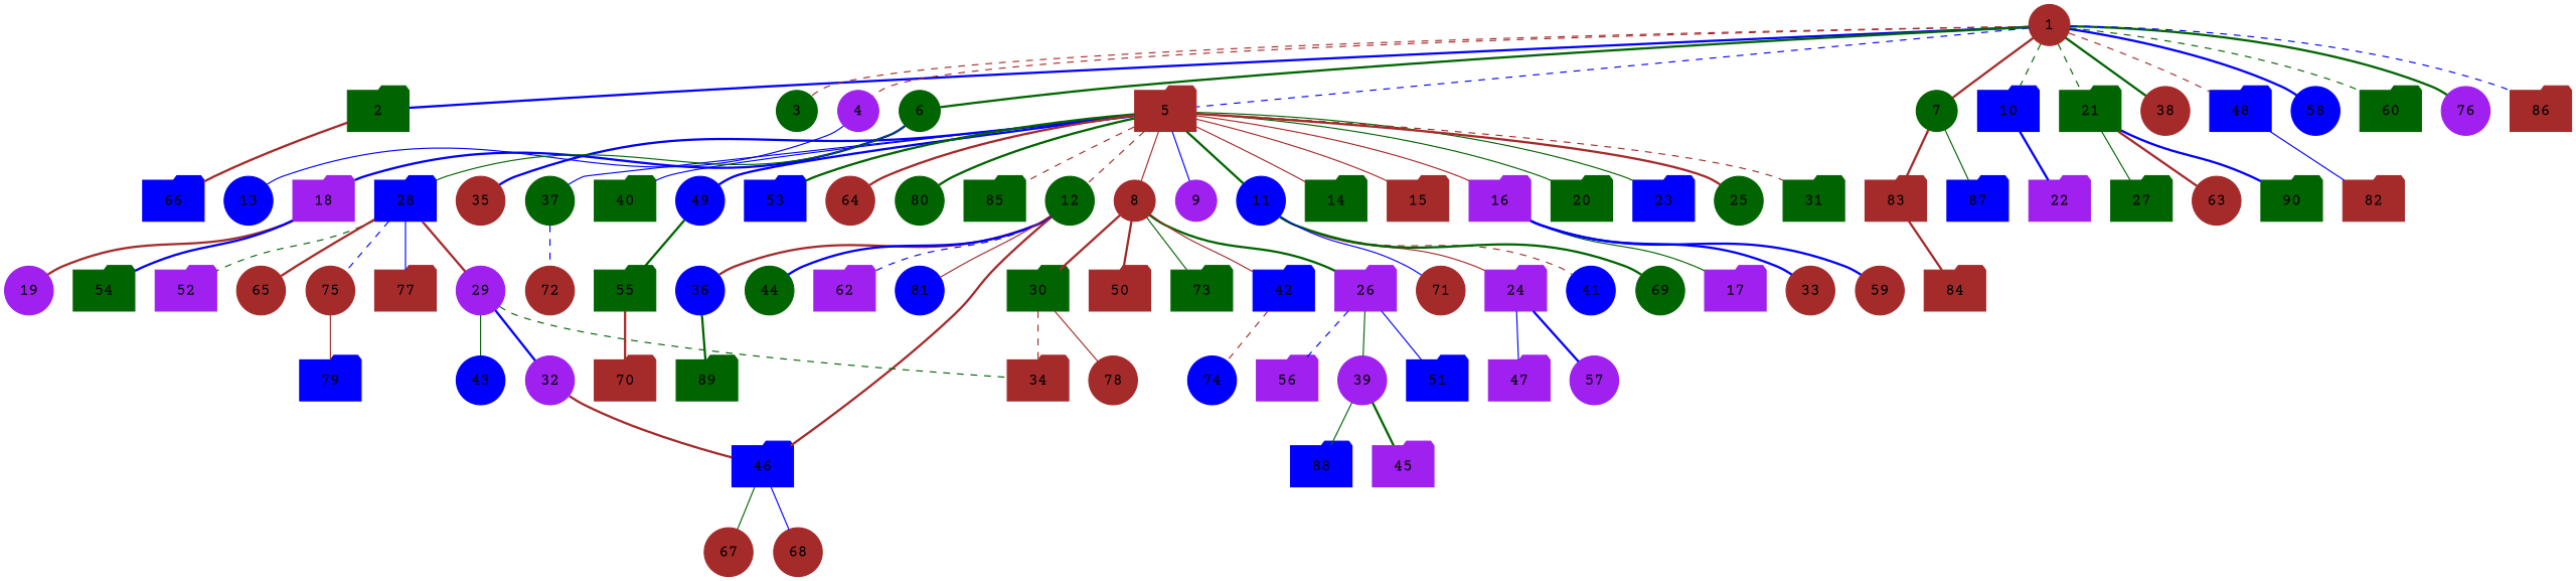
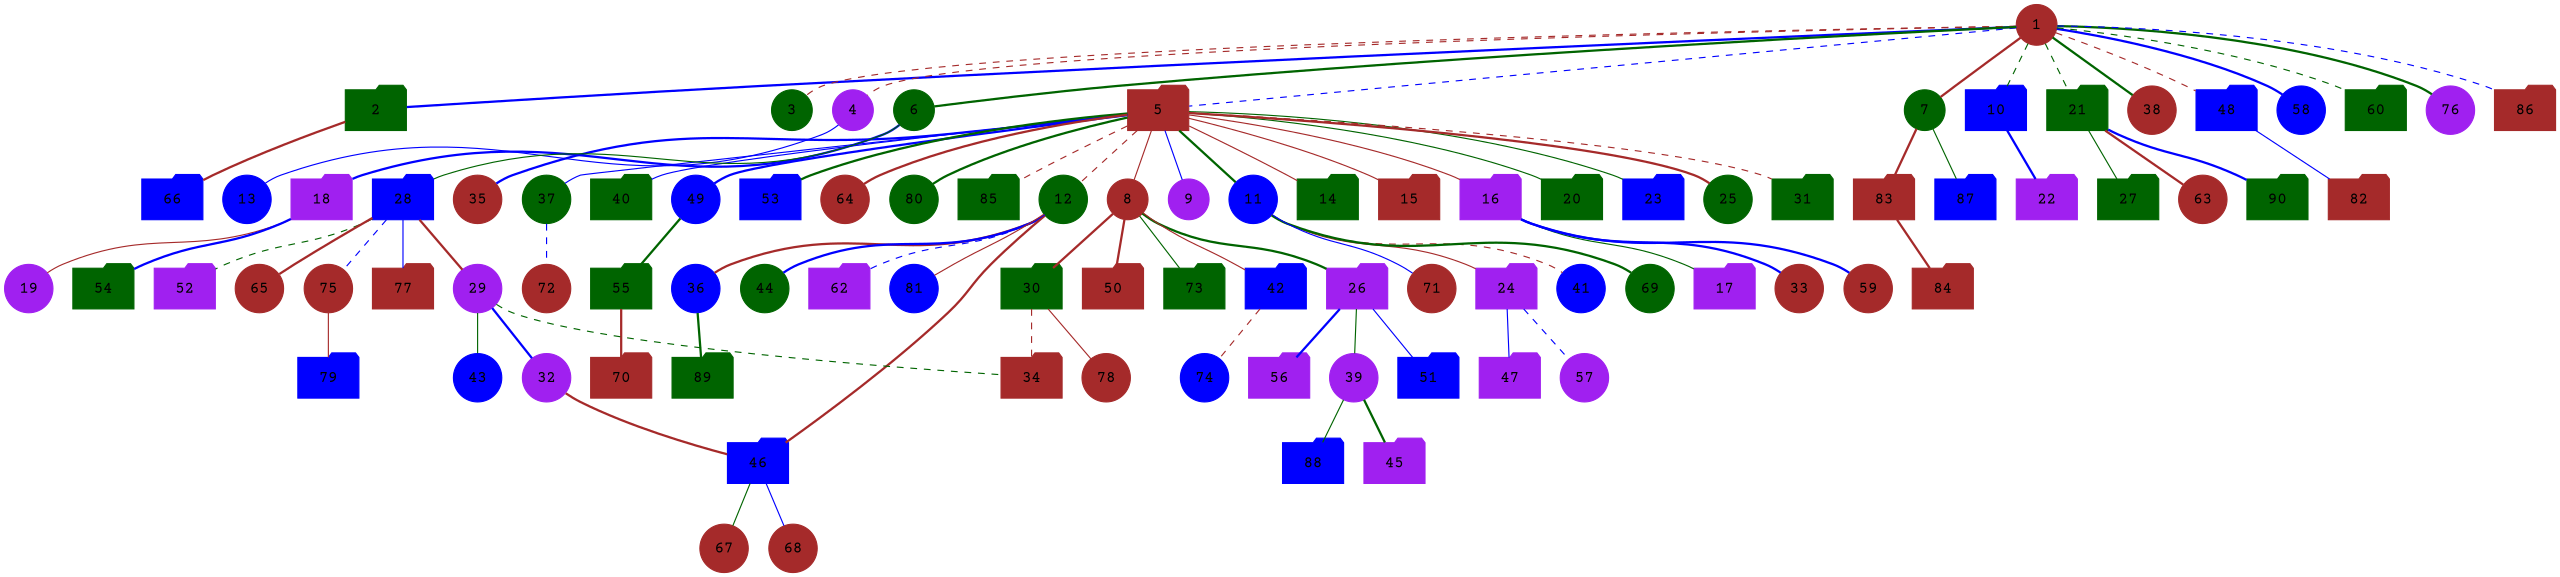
  graph {
    fontname="Courier Prime"
    node [color=brown fontname="Courier Prime" shape=folder style=filled]
    edge [color=brown fontname="Courier Prime" style=bold]
    1 [shape=circle]
    2 [color=darkgreen]
    3 [color=darkgreen shape=circle]
    4 [color=purple shape=circle]
    5
    6 [color=darkgreen shape=circle]
    7 [color=darkgreen shape=circle]
    10 [color=blue]
    21 [color=darkgreen]
    38 [shape=circle]
    48 [color=blue]
    58 [color=blue shape=circle]
    60 [color=darkgreen]
    76 [color=purple shape=circle]
    86
    66 [color=blue]
    13 [color=blue shape=circle]
    8 [shape=circle]
    9 [color=purple shape=circle]
    11 [color=blue shape=circle]
    12 [color=darkgreen shape=circle]
    14 [color=darkgreen]
    15
    16 [color=purple]
    20 [color=darkgreen]
    23 [color=blue]
    25 [color=darkgreen shape=circle]
    31 [color=darkgreen]
    35 [shape=circle]
    37 [color=darkgreen shape=circle]
    40 [color=darkgreen]
    49 [color=blue shape=circle]
    53 [color=blue]
    64 [shape=circle]
    80 [color=darkgreen shape=circle]
    85 [color=darkgreen]
    18 [color=purple]
    28 [color=blue]
    83
    87 [color=blue]
    22 [color=purple]
    27 [color=darkgreen]
    63 [shape=circle]
    90 [color=darkgreen]
    82
    26 [color=purple]
    30 [color=darkgreen]
    42 [color=blue]
    50
    73 [color=darkgreen]
    24 [color=purple]
    41 [color=blue shape=circle]
    69 [color=darkgreen shape=circle]
    71 [shape=circle]
    36 [color=blue shape=circle]
    44 [color=darkgreen shape=circle]
    46 [color=blue]
    62 [color=purple]
    81 [color=blue shape=circle]
    17 [color=purple]
    33 [shape=circle]
    59 [shape=circle]
    72 [shape=circle]
    55 [color=darkgreen]
    19 [color=purple shape=circle]
    54 [color=darkgreen]
    29 [color=purple shape=circle]
    52 [color=purple]
    65 [shape=circle]
    75 [shape=circle]
    77
    84
    39 [color=purple shape=circle]
    51 [color=blue]
    56 [color=purple]
    34
    78 [shape=circle]
    74 [color=blue shape=circle]
    47 [color=purple]
    57 [color=purple shape=circle]
    89 [color=darkgreen]
    67 [shape=circle]
    68 [shape=circle]
    45 [color=purple]
    88 [color=blue]
    32 [color=purple shape=circle]
    43 [color=blue shape=circle]
    79 [color=blue]
    70
    1 -- 2 [color=blue]
    1 -- 3 [style=dashed]
    1 -- 4 [style=dashed]
    1 -- 5 [color=blue style=dashed]
    1 -- 6 [color=darkgreen]
    1 -- 7
    1 -- 10 [color=darkgreen style=dashed]
    1 -- 21 [color=darkgreen style=dashed]
    1 -- 38 [color=darkgreen]
    1 -- 48 [style=dashed]
    1 -- 58 [color=blue]
    1 -- 60 [color=darkgreen style=dashed]
    1 -- 76 [color=darkgreen]
    1 -- 86 [color=blue style=dashed]
    2 -- 66
    4 -- 13 [color=blue style=solid]
    5 -- 8 [style=solid]
    5 -- 9 [color=blue style=solid]
    5 -- 11 [color=darkgreen]
    5 -- 12 [style=dashed]
    5 -- 14 [style=solid]
    5 -- 15 [style=solid]
    5 -- 16 [style=solid]
    5 -- 20 [color=darkgreen style=solid]
    5 -- 23 [color=darkgreen style=solid]
    5 -- 25
    5 -- 31 [style=dashed]
    5 -- 35 [color=blue]
    5 -- 37 [color=blue style=solid]
    5 -- 40 [color=blue style=solid]
    5 -- 49 [color=blue]
    5 -- 53 [color=darkgreen]
    5 -- 64
    5 -- 80 [color=darkgreen]
    5 -- 85 [style=dashed]
    6 -- 18 [color=blue]
    6 -- 28 [color=darkgreen style=solid]
    7 -- 83
    7 -- 87 [color=darkgreen style=solid]
    10 -- 22 [color=blue]
    21 -- 27 [color=darkgreen style=solid]
    21 -- 63
    21 -- 90 [color=blue]
    48 -- 82 [color=blue style=solid]
    8 -- 26 [color=darkgreen]
    8 -- 30
    8 -- 42 [style=solid]
    8 -- 50
    8 -- 73 [color=darkgreen style=solid]
    11 -- 24 [style=solid]
    11 -- 41 [style=dashed]
    11 -- 69 [color=darkgreen]
    11 -- 71 [color=blue style=solid]
    12 -- 36
    12 -- 44 [color=blue]
    12 -- 46
    12 -- 62 [color=blue style=dashed]
    12 -- 81 [style=solid]
    16 -- 17 [color=darkgreen style=solid]
    16 -- 33 [color=blue]
    16 -- 59 [color=blue]
    37 -- 72 [color=blue style=dashed]
    49 -- 55 [color=darkgreen]
-   18 -- 19
+   18 -- 19 [style=solid]
    18 -- 54 [color=blue]
    28 -- 29
    28 -- 52 [color=darkgreen style=dashed]
    28 -- 65
    28 -- 75 [color=blue style=dashed]
    28 -- 77 [color=blue style=solid]
    83 -- 84
    26 -- 39 [color=darkgreen style=solid]
    26 -- 51 [color=blue style=solid]
-   26 -- 56 [color=blue style=dashed]
+   26 -- 56 [color=blue]
    30 -- 34 [style=dashed]
    30 -- 78 [style=solid]
    42 -- 74 [style=dashed]
    24 -- 47 [color=blue style=solid]
-   24 -- 57 [color=blue]
+   24 -- 57 [color=blue style=dashed]
    36 -- 89 [color=darkgreen]
    46 -- 67 [color=darkgreen style=solid]
    46 -- 68 [color=blue style=solid]
    55 -- 70
    29 -- 34 [color=darkgreen style=dashed]
    29 -- 32 [color=blue]
    29 -- 43 [color=darkgreen style=solid]
    75 -- 79 [style=solid]
    39 -- 45 [color=darkgreen]
    39 -- 88 [color=darkgreen style=solid]
    32 -- 46
  }
